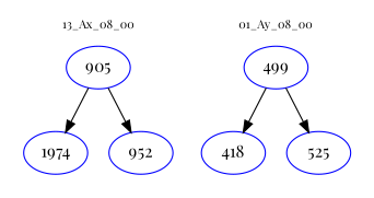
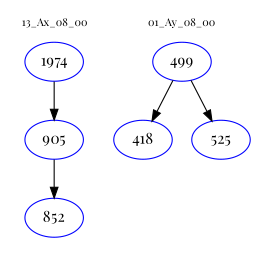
  digraph {
    fontname="Playfair Display"
    node [color=blue fontname="Playfair Display"]
    edge [color=black fontname="Playfair Display"]
    n1 [label=905]
    n2 [label=1974]
-   n3 [label=952]
+   n3 [label=852]
    n4 [label=499]
    n5 [label=418]
    n6 [label=525]
    subgraph cluster_1 {
      color=white
      fontsize=10
      label="13_Ax_08_00"
      n1
      n2
      n3
    }
    subgraph cluster_2 {
      color=white
      fontsize=10
      label="01_Ay_08_00"
      n4
      n5
      n6
    }
-   n1 -> n2
+   n2 -> n1
    n1 -> n3
    n4 -> n5
    n4 -> n6
  }
